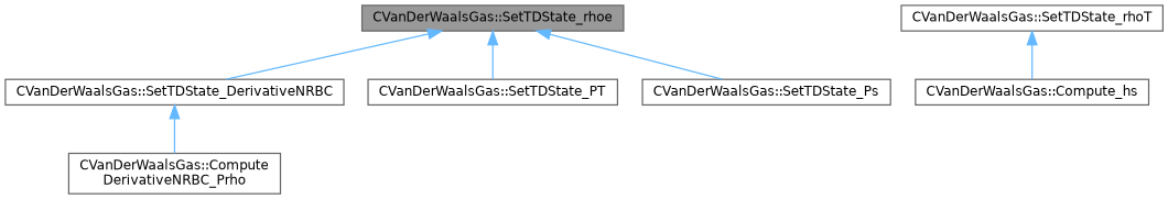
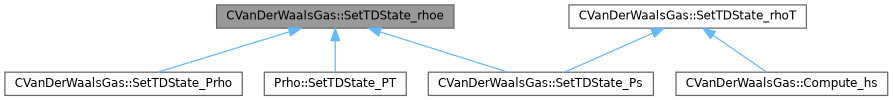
  digraph {
    rankdir=TB
    node [color=grey40 fillcolor=white fontname=Helvetica fontsize=10 shape=box style=filled]
    edge [color=steelblue1 dir=back fontname=Helvetica fontsize=10 labelfontname=Helvetica labelfontsize=10 style=solid]
    n1 [color=gray40 fillcolor=grey60 fontcolor=black height=0.2 label="CVanDerWaalsGas::SetTDState_rhoe" width=0.4]
-   n2 [height=0.2 label="CVanDerWaalsGas::SetTDState_DerivativeNRBC" width=0.4]
-   n3 [height=0.2 label="CVanDerWaalsGas::SetTDState_PT" width=0.4]
+   n2 [height=0.2 label="CVanDerWaalsGas::SetTDState_Prho" width=0.4]
+   n3 [height=0.2 label="Prho::SetTDState_PT" width=0.4]
    n4 [height=0.2 label="CVanDerWaalsGas::SetTDState_Ps" width=0.4]
-   n5 [height=0.2 label="CVanDerWaalsGas::Compute\lDerivativeNRBC_Prho" width=0.4]
    n6 [height=0.2 label="CVanDerWaalsGas::SetTDState_rhoT" width=0.4]
    n7 [height=0.2 label="CVanDerWaalsGas::Compute_hs" width=0.4]
    n1 -> n2
    n1 -> n3
    n1 -> n4
-   n2 -> n5
+   n6 -> n4
    n6 -> n7
  }
